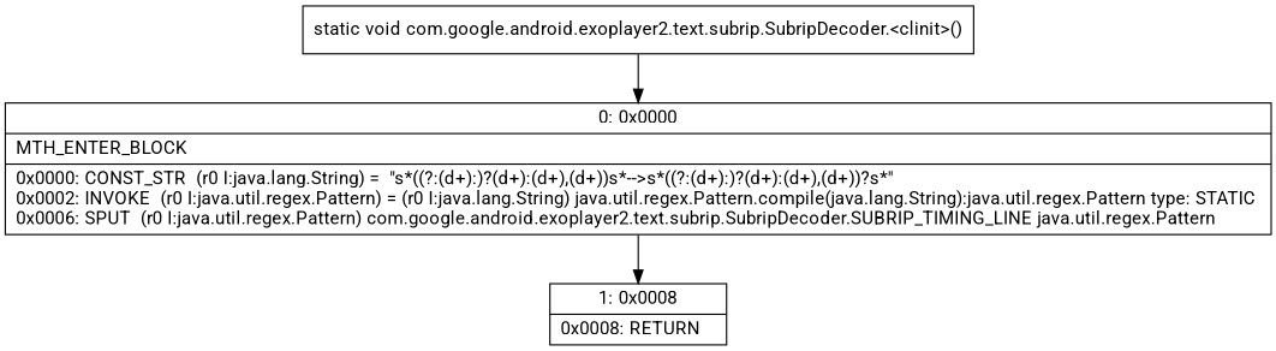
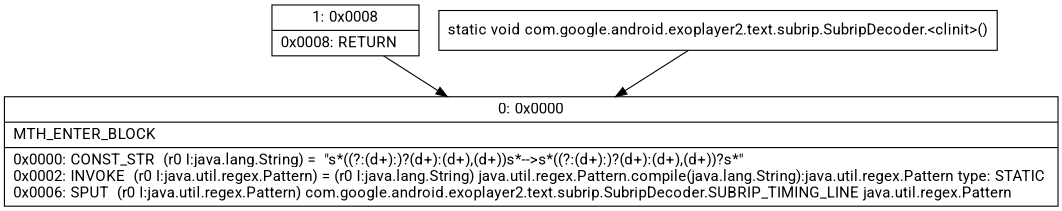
  digraph {
    fontname=Roboto
    node [shape=record fontname=Roboto]
    edge [fontname=Roboto]
    n1 [label="{0\:\ 0x0000|MTH_ENTER_BLOCK\l|0x0000: CONST_STR  (r0 I:java.lang.String) =  \"s*((?:(d+):)?(d+):(d+),(d+))s*\-\-\>s*((?:(d+):)?(d+):(d+),(d+))?s*\" \l0x0002: INVOKE  (r0 I:java.util.regex.Pattern) = (r0 I:java.lang.String) java.util.regex.Pattern.compile(java.lang.String):java.util.regex.Pattern type: STATIC \l0x0006: SPUT  (r0 I:java.util.regex.Pattern) com.google.android.exoplayer2.text.subrip.SubripDecoder.SUBRIP_TIMING_LINE java.util.regex.Pattern \l}"]
    n2 [label="{1\:\ 0x0008|0x0008: RETURN   \l}"]
    n3 [label="{static void com.google.android.exoplayer2.text.subrip.SubripDecoder.\<clinit\>() }"]
-   n1 -> n2
+   n2 -> n1
    n3 -> n1
  }
